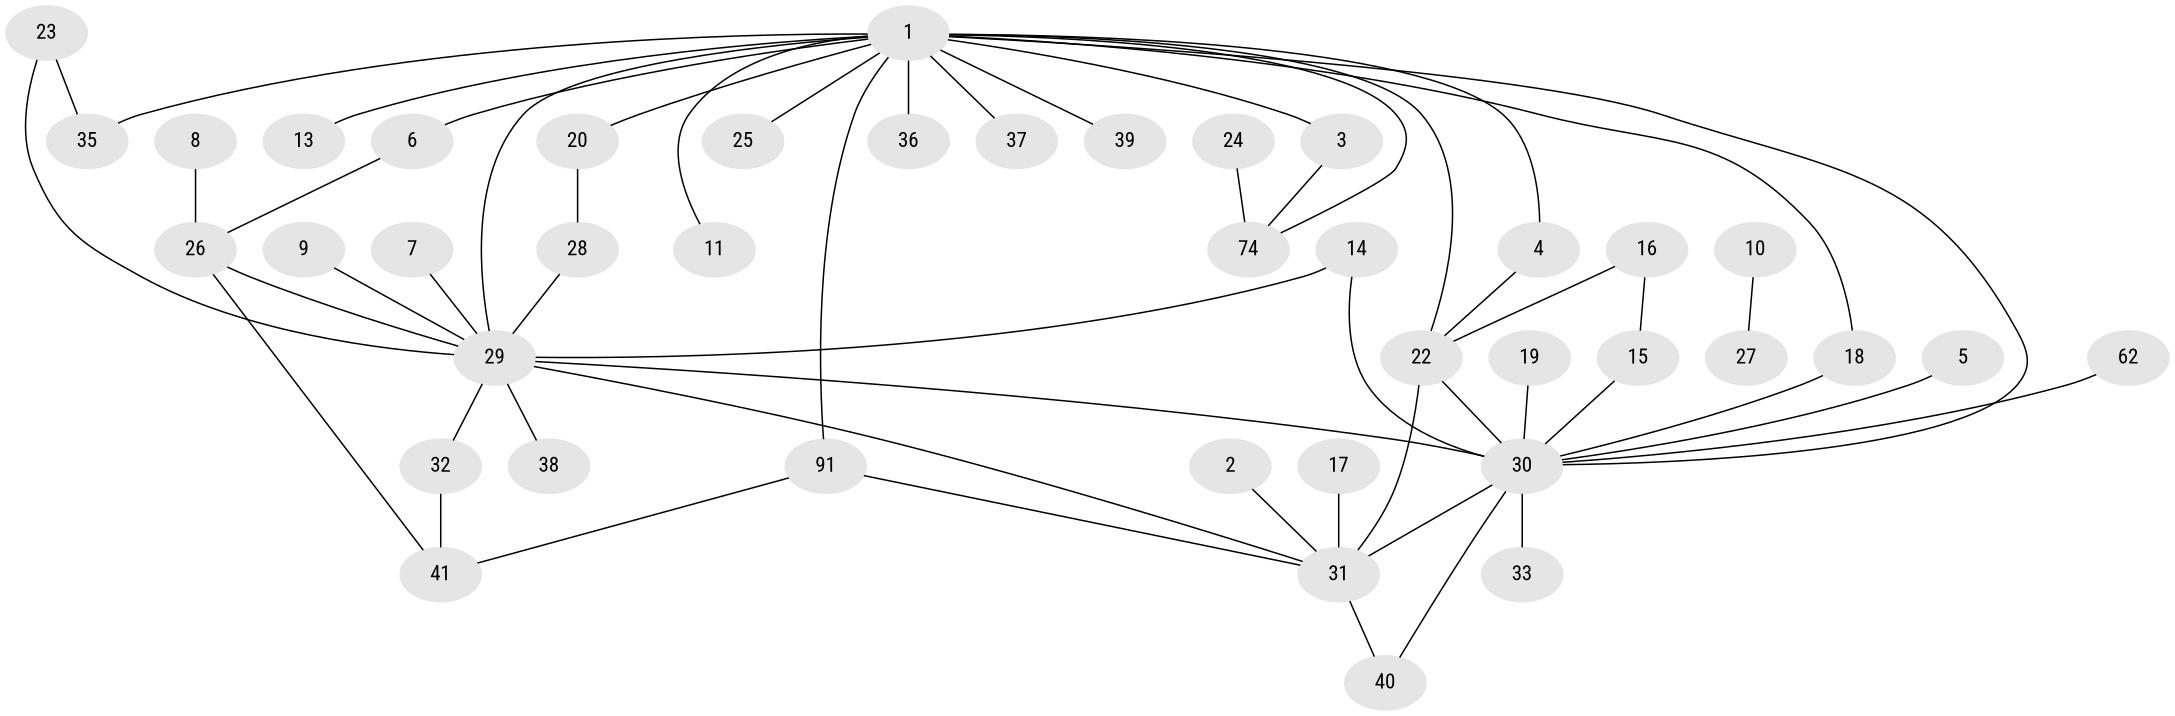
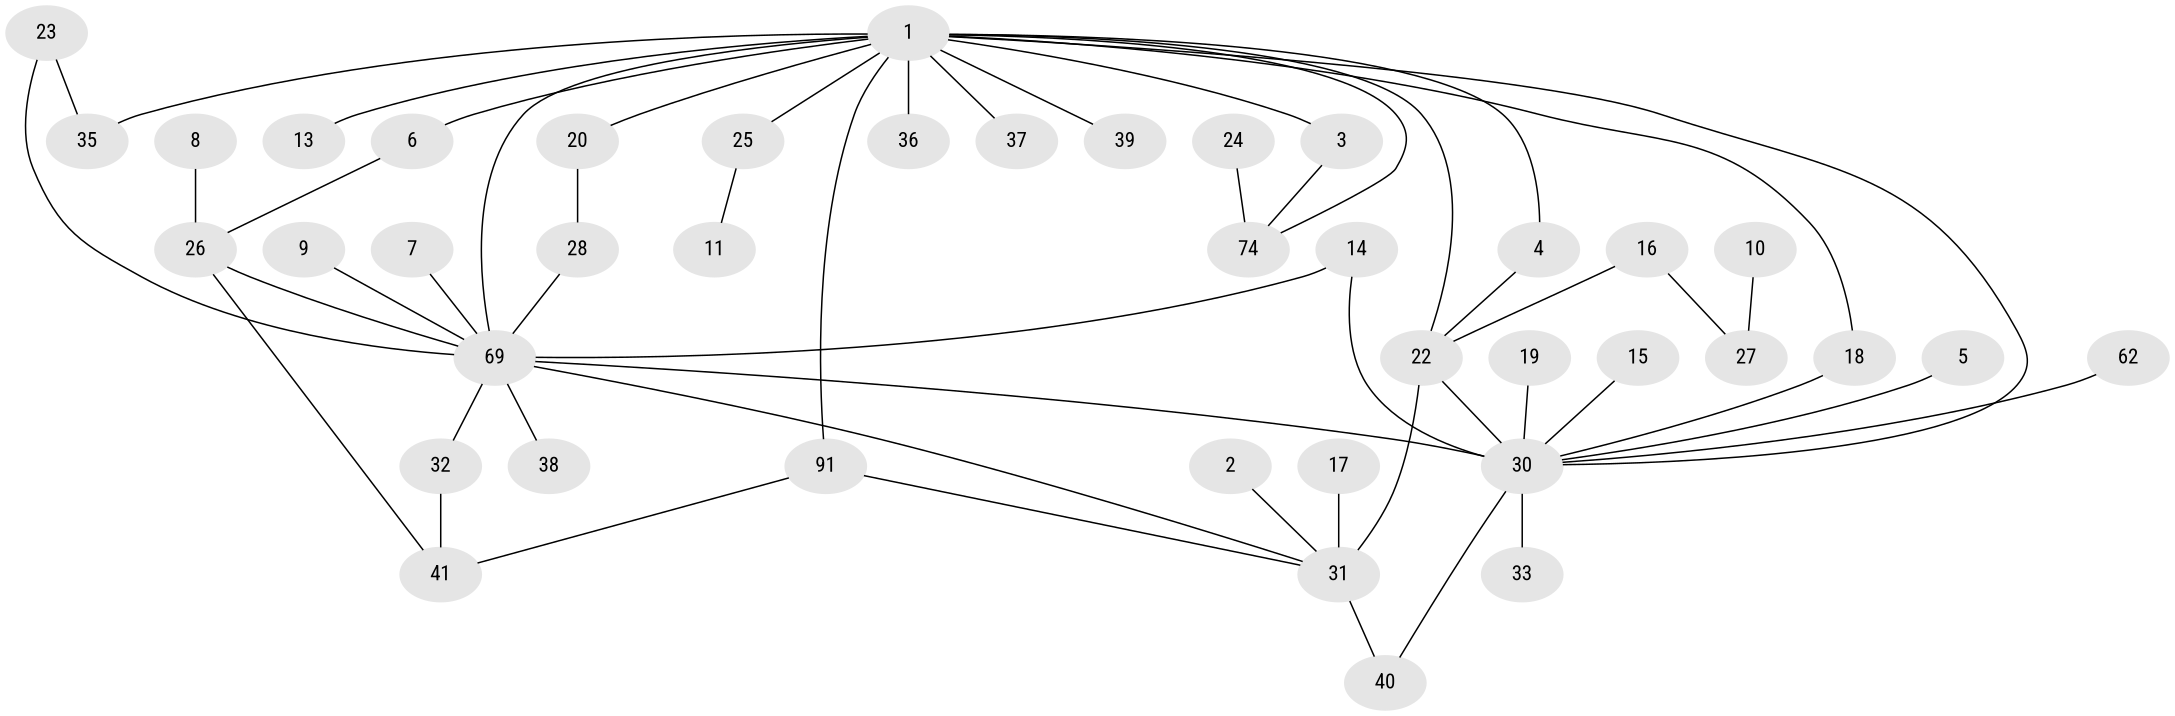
  graph {
    fontname="Roboto Condensed"
    node [color=gray90 fontname="Roboto Condensed" style=filled]
    edge [fontname="Roboto Condensed" weight=1.0]
    1
    3
    4
    6
    11
    13
    18
    20
    n9 [label=91]
    22
    25
-   29
+   29 [label=69]
    30
    n14 [label=74]
    35
    36
    37
    39
    26
    9
    28
    31
    41
    32
    38
    40
    33
    2
    5
    7
    8
    10
    27
    n34 [label=62]
    14
    15
    16
    17
    19
    23
    24
    1 -- 3
    1 -- 4
    1 -- 6
-   1 -- 11
+   25 -- 11
    1 -- 13
    1 -- 18
    1 -- 20
    1 -- n9
    1 -- 22
    1 -- 25
    1 -- 29 [weight=2.0]
    1 -- 30
    1 -- n14 [weight=2.0]
    1 -- 35
    1 -- 36
    1 -- 37
    1 -- 39
    3 -- n14
    4 -- 22
    6 -- 26
    18 -- 30
    20 -- 28
    n9 -- 31
    n9 -- 41
    22 -- 30 [weight=2.0]
    22 -- 31
    29 -- 30
    29 -- 31
    29 -- 32
    29 -- 38
-   30 -- 31
    30 -- 40
    30 -- 33
    26 -- 29
    26 -- 41
    9 -- 29
    28 -- 29
    31 -- 40
    32 -- 41
    2 -- 31
    5 -- 30
    7 -- 29
    8 -- 26
    10 -- 27
    n34 -- 30
    14 -- 29
    14 -- 30
    15 -- 30
    16 -- 22
-   16 -- 15
+   16 -- 27
    17 -- 31
    19 -- 30
    23 -- 29
    23 -- 35
    24 -- n14
  }
